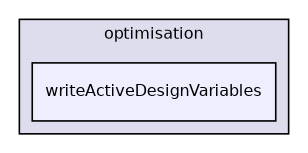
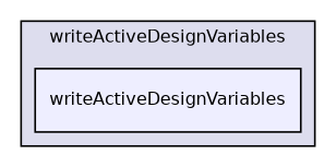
  digraph {
    compound=true
    rankdir=LR
    n1 [fillcolor="#eeeeff" fontname=Helvetica fontsize=10 label=writeActiveDesignVariables pencolor=black shape=box style=filled]
    subgraph cluster_1 {
      bgcolor="#ddddee"
      fontname=Helvetica
      fontsize=10
-     label=optimisation
+     label=writeActiveDesignVariables
      pencolor=black
      n1
    }
  }
